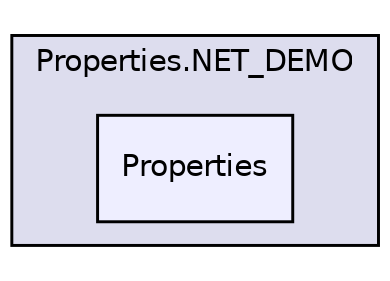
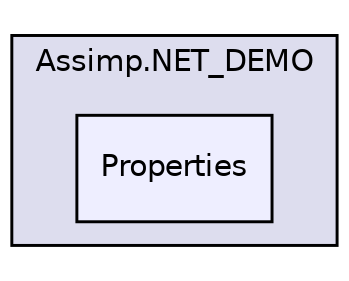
  digraph {
    compound=true
    rankdir=LR
    n1 [fillcolor="#eeeeff" fontname=Helvetica fontsize=10 label=Properties pencolor=black shape=box style=filled]
    subgraph cluster_1 {
      bgcolor="#ddddee"
      fontname=Helvetica
      fontsize=10
-     label="Properties.NET_DEMO"
+     label="Assimp.NET_DEMO"
      pencolor=black
      n1
    }
  }
